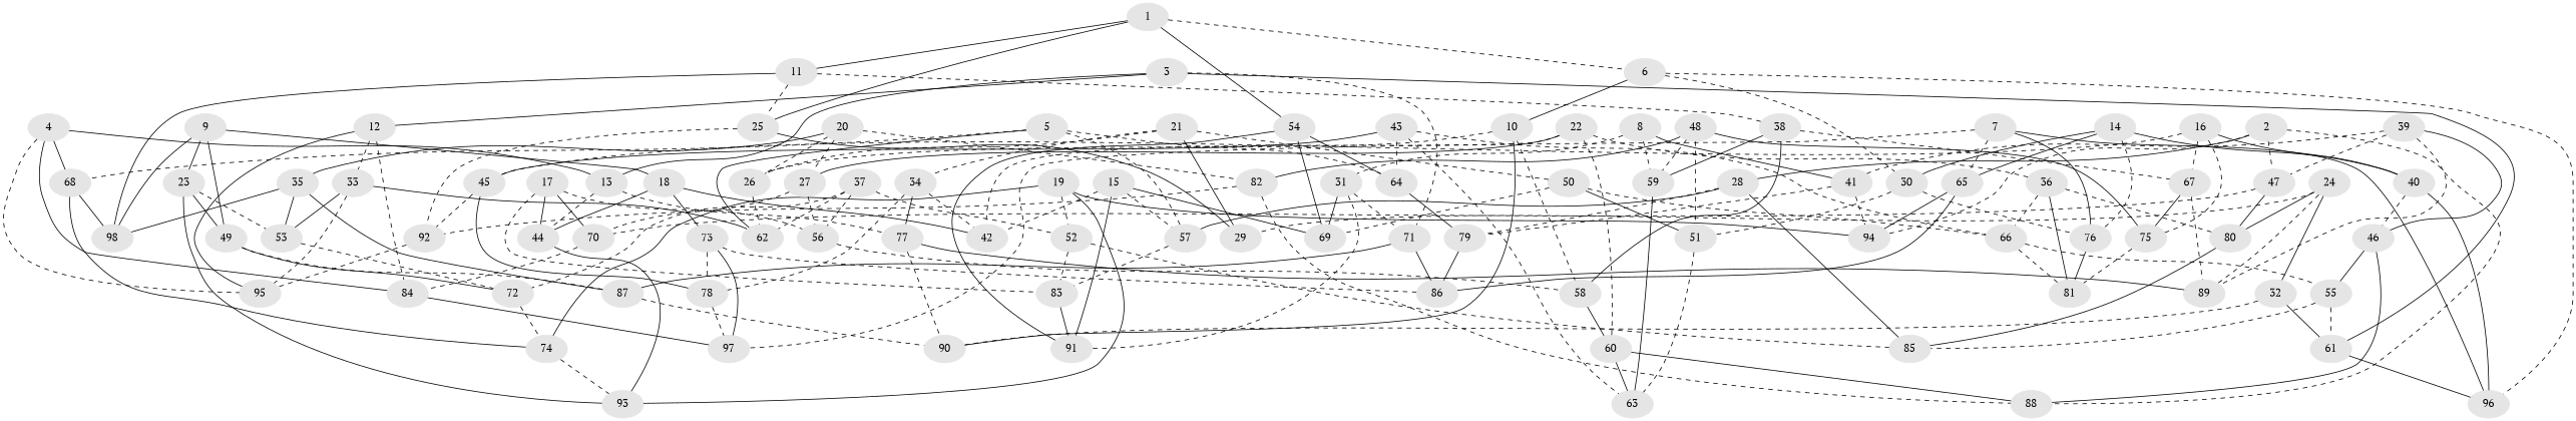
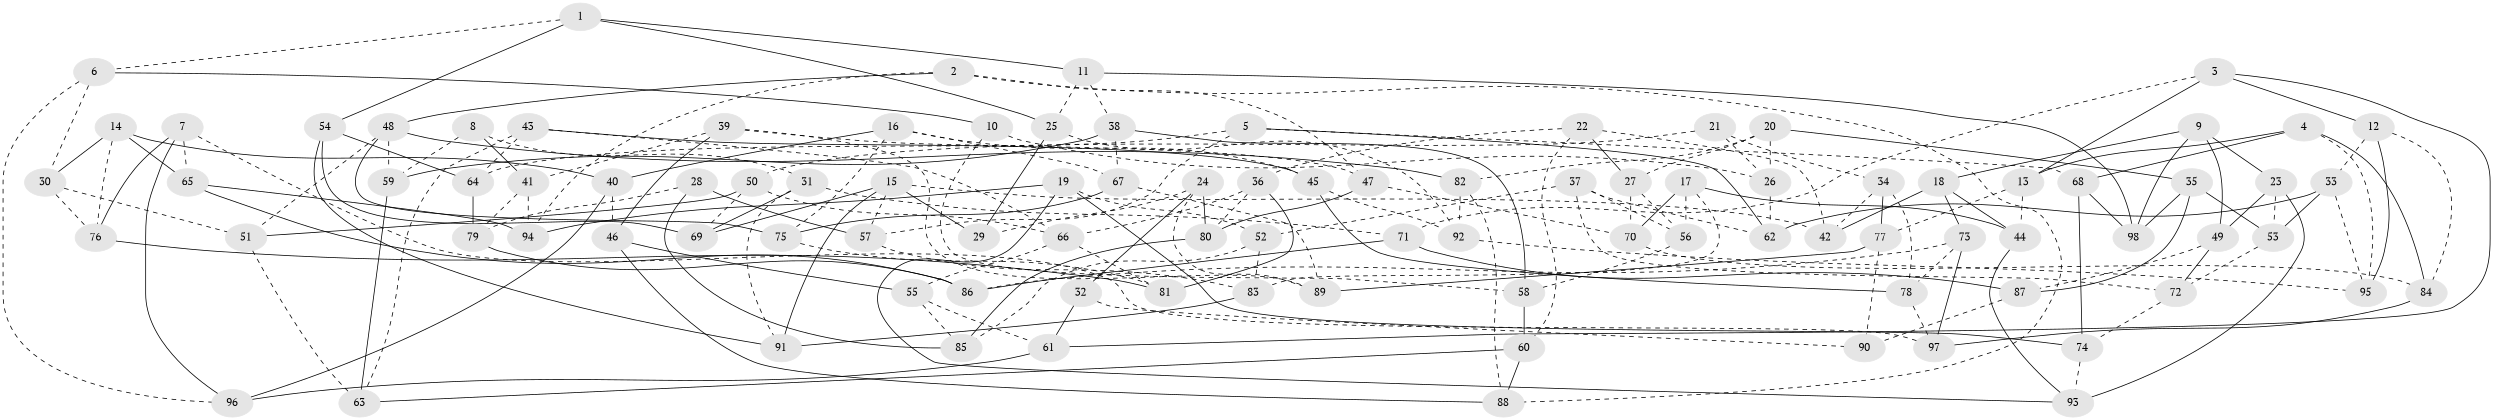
  graph {
    fontname="PT Serif"
    node [color=gray90 fontname="PT Serif" style=filled]
    edge [fontname="PT Serif" style=dashed]
    1
    6
    11
    25
    54
    10
    30
    96
    98
    38
    29
    92
    64
    69
    91
    2
    28
    47
    88
    94
    57
    79
    85
    70
    80
    3
    12
    13
    61
    71
    84
    95
    33
    44
    77
    87
    86
    4
    68
    74
    97
    5
    62
    83
    26
    58
    90
    76
    51
    7
    65
    81
    8
    31
    41
    59
    55
    63
    9
    18
    23
    49
    42
    73
    93
    53
    72
    60
    67
    89
    14
    40
    46
    15
    16
    45
    75
    78
    17
    56
    19
    52
    20
    27
    35
    82
    21
    34
    50
    66
    22
    36
    24
    32
    37
    39
    43
    48
    1 -- 6
    1 -- 11 [style=solid]
    1 -- 25 [style=solid]
    1 -- 54 [style=solid]
    6 -- 10 [style=solid]
    6 -- 30
    6 -- 96
    11 -- 25
    11 -- 98 [style=solid]
    11 -- 38
    25 -- 29 [style=solid]
    25 -- 92
    54 -- 64 [style=solid]
    54 -- 69 [style=solid]
    54 -- 91 [style=solid]
    10 -- 26
    10 -- 58
-   10 -- 90 [style=solid]
    30 -- 76
    30 -- 51
    38 -- 58 [style=solid]
    38 -- 59 [style=solid]
    38 -- 67
    92 -- 95
    64 -- 79 [style=solid]
-   2 -- 28 [style=solid]
+   2 -- 48 [style=solid]
    2 -- 47
    2 -- 88
    2 -- 94
    28 -- 57 [style=solid]
    28 -- 79
    28 -- 85 [style=solid]
    47 -- 70
    47 -- 80 [style=solid]
    57 -- 83
    79 -- 86 [style=solid]
    70 -- 84
    80 -- 85 [style=solid]
    3 -- 12 [style=solid]
    3 -- 13 [style=solid]
    3 -- 61 [style=solid]
    3 -- 71
    12 -- 84
    12 -- 95 [style=solid]
    12 -- 33
    13 -- 44
    13 -- 77
    61 -- 96 [style=solid]
    71 -- 87 [style=solid]
    71 -- 86 [style=solid]
    84 -- 97 [style=solid]
    33 -- 95
    33 -- 62 [style=solid]
    33 -- 53 [style=solid]
    44 -- 93 [style=solid]
    77 -- 90
    77 -- 89 [style=solid]
    87 -- 90
    4 -- 13 [style=solid]
    4 -- 84 [style=solid]
    4 -- 95
    4 -- 68 [style=solid]
    68 -- 98 [style=solid]
    68 -- 74 [style=solid]
    74 -- 93
    5 -- 64
    5 -- 57
    5 -- 68
    5 -- 62 [style=solid]
    83 -- 91 [style=solid]
    26 -- 62
    58 -- 60 [style=solid]
    76 -- 81 [style=solid]
    51 -- 63
    7 -- 96 [style=solid]
    7 -- 97
    7 -- 76 [style=solid]
    7 -- 65
    65 -- 94 [style=solid]
    65 -- 86 [style=solid]
    8 -- 31
    8 -- 41 [style=solid]
    8 -- 59
    31 -- 69 [style=solid]
    31 -- 91
    31 -- 71
    41 -- 94
    41 -- 79
    59 -- 63 [style=solid]
    55 -- 85
    55 -- 61
    9 -- 98 [style=solid]
    9 -- 18 [style=solid]
    9 -- 23 [style=solid]
    9 -- 49 [style=solid]
    18 -- 44 [style=solid]
    18 -- 42 [style=solid]
    18 -- 73 [style=solid]
    23 -- 49 [style=solid]
    23 -- 93 [style=solid]
    23 -- 53
    49 -- 87
    49 -- 72 [style=solid]
    73 -- 86
    73 -- 97 [style=solid]
    73 -- 78
    53 -- 72
    72 -- 74
    60 -- 88 [style=solid]
    60 -- 63 [style=solid]
    67 -- 89
    67 -- 75 [style=solid]
    14 -- 30 [style=solid]
    14 -- 76
    14 -- 65 [style=solid]
    14 -- 40 [style=solid]
    40 -- 96 [style=solid]
    40 -- 46
    46 -- 88 [style=solid]
    46 -- 55 [style=solid]
    15 -- 69 [style=solid]
    15 -- 91 [style=solid]
    15 -- 57
    15 -- 42
    16 -- 67
    16 -- 40 [style=solid]
    16 -- 45
    16 -- 75
    45 -- 92
    45 -- 78 [style=solid]
    75 -- 81
    78 -- 97
    17 -- 70 [style=solid]
    17 -- 44 [style=solid]
    17 -- 83
    17 -- 56
    56 -- 58
    19 -- 94 [style=solid]
    19 -- 74 [style=solid]
    19 -- 93 [style=solid]
    19 -- 52
    52 -- 85
    52 -- 83
    20 -- 26
    20 -- 27
    20 -- 35 [style=solid]
    20 -- 82
    27 -- 70
    27 -- 56
    35 -- 98 [style=solid]
    35 -- 87 [style=solid]
    35 -- 53 [style=solid]
    82 -- 92
    82 -- 88
-   21 -- 29 [style=solid]
+   15 -- 29 [style=solid]
    21 -- 26
    21 -- 34
    21 -- 50
    34 -- 77 [style=solid]
    34 -- 42
    34 -- 78
    50 -- 69
    50 -- 51 [style=solid]
    50 -- 66
    66 -- 81
    66 -- 55
    22 -- 42
    22 -- 60
    22 -- 27 [style=solid]
    22 -- 36
    36 -- 80
    36 -- 81 [style=solid]
    36 -- 66
    24 -- 29
    24 -- 80 [style=solid]
    24 -- 89
    24 -- 32 [style=solid]
    32 -- 61 [style=solid]
    32 -- 90
    37 -- 62
    37 -- 72
    37 -- 56
    37 -- 52
    39 -- 47
    39 -- 41
    39 -- 89
    39 -- 46 [style=solid]
    43 -- 64
    43 -- 63
    43 -- 45 [style=solid]
    43 -- 66
    48 -- 51
    48 -- 59
    48 -- 75 [style=solid]
    48 -- 82 [style=solid]
  }
